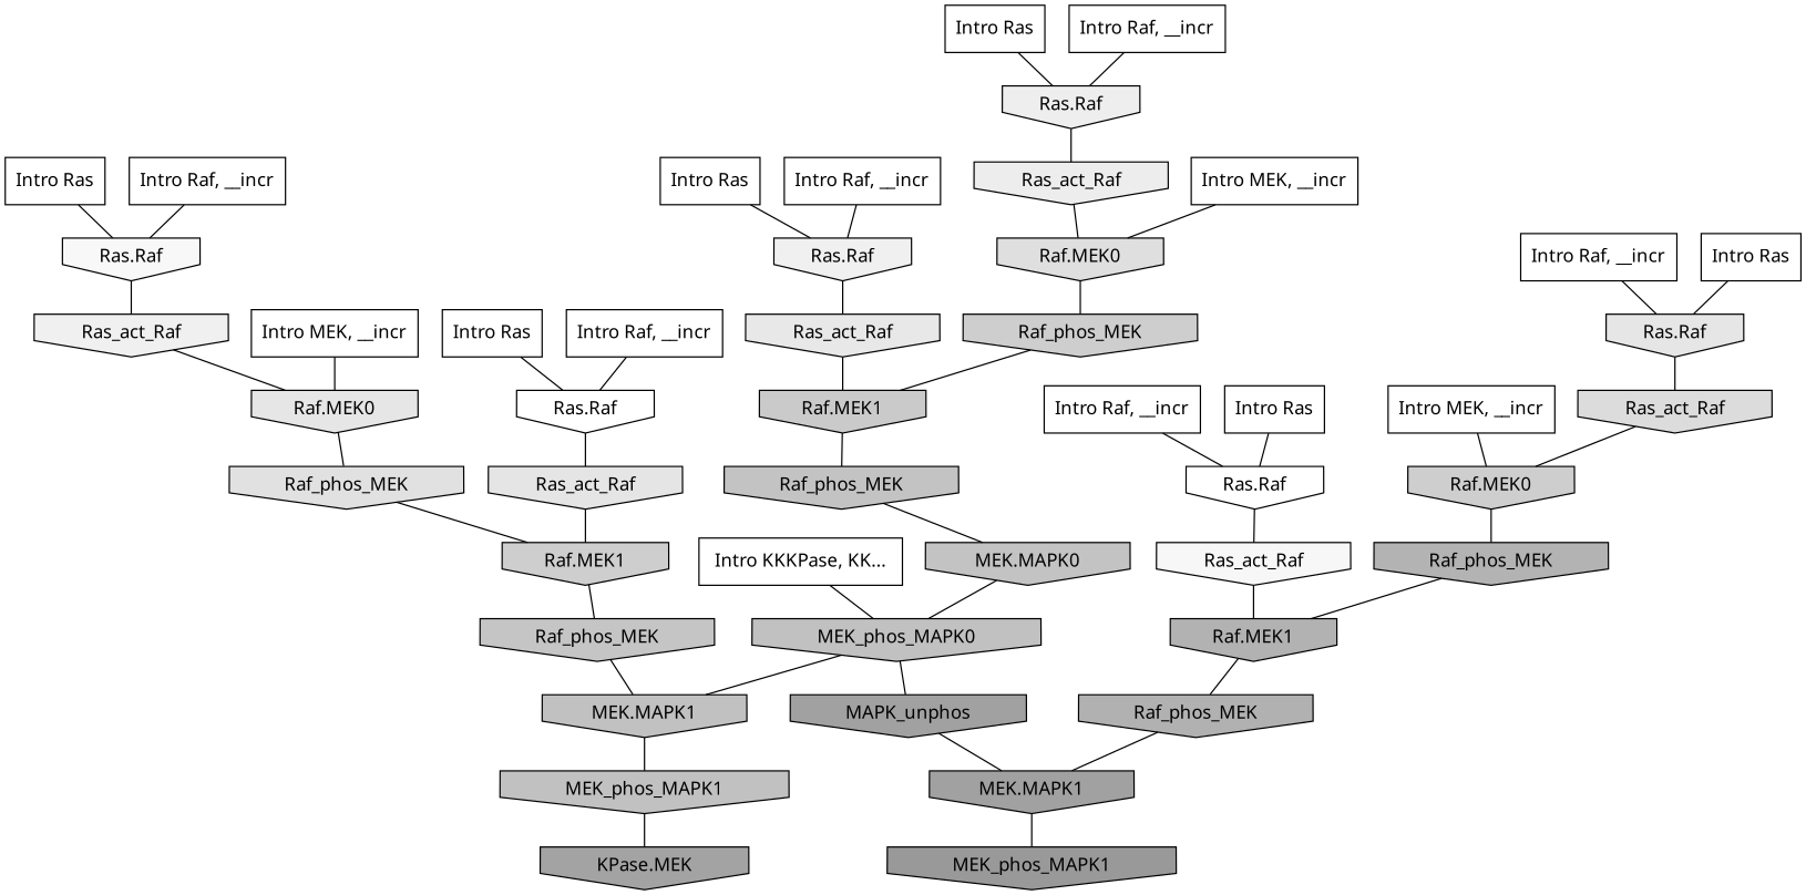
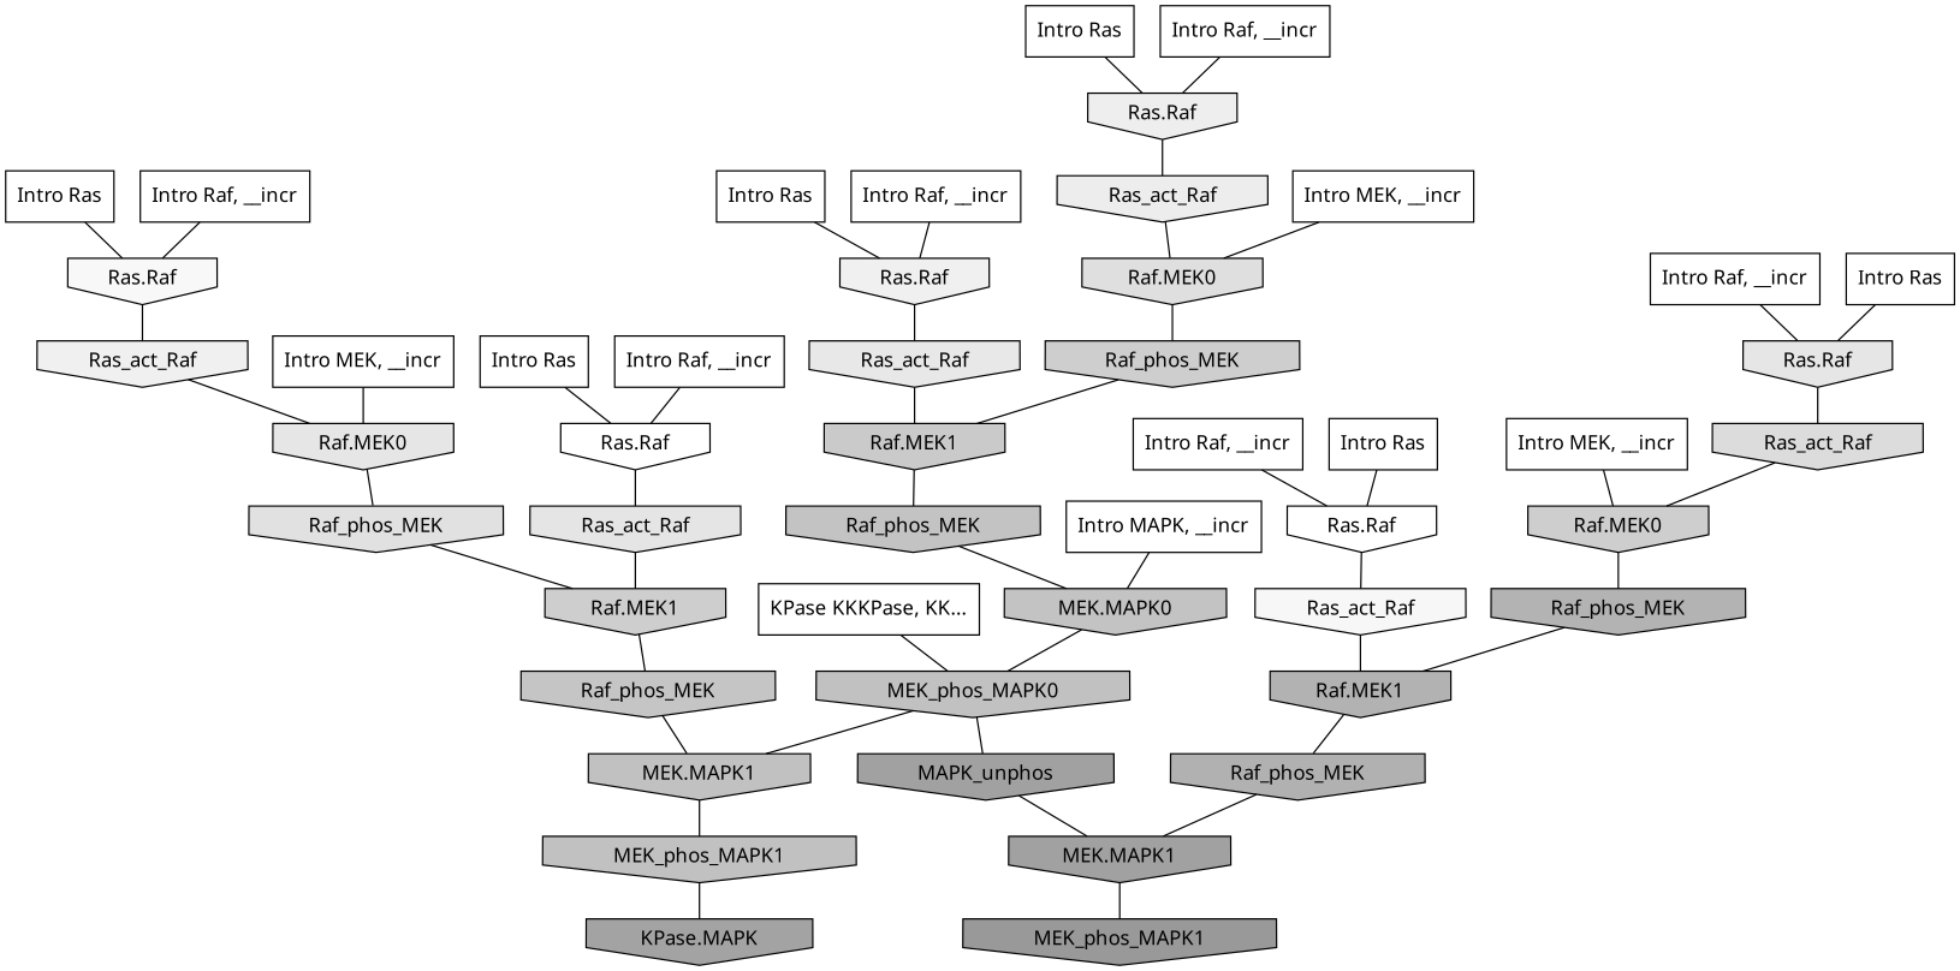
  digraph {
    rankdir=TB
    ranksep=0.30
    node [fillcolor="0.000 0.000 1.000" fontname="CMU Serif" shape=invhouse style=filled]
    edge [color="0.000 0.000 0.000" dir=none fontname="CMU Serif"]
    n1 [label="Intro Ras" shape=rectangle]
    n2 [fillcolor="0.000 0.000 0.901" label="Ras.Raf"]
    n3 [fillcolor="0.000 0.000 0.860" label=Ras_act_Raf]
    n4 [label="Intro Ras" shape=rectangle]
    n5 [label="Ras.Raf"]
    n6 [fillcolor="0.000 0.000 0.968" label=Ras_act_Raf]
    n7 [label="Intro Ras" shape=rectangle]
    n8 [fillcolor="0.000 0.000 0.933" label="Ras.Raf"]
    n9 [fillcolor="0.000 0.000 0.928" label=Ras_act_Raf]
    n10 [label="Intro Ras" shape=rectangle]
    n11 [fillcolor="0.000 0.000 0.997" label="Ras.Raf"]
    n12 [fillcolor="0.000 0.000 0.895" label=Ras_act_Raf]
    n13 [label="Intro Ras" shape=rectangle]
    n14 [fillcolor="0.000 0.000 0.941" label="Ras.Raf"]
    n15 [fillcolor="0.000 0.000 0.907" label=Ras_act_Raf]
    n16 [label="Intro Ras" shape=rectangle]
    n17 [fillcolor="0.000 0.000 0.969" label="Ras.Raf"]
    n18 [fillcolor="0.000 0.000 0.940" label=Ras_act_Raf]
    n19 [label="Intro Raf, __incr" shape=rectangle]
    n20 [label="Intro Raf, __incr" shape=rectangle]
    n21 [label="Intro Raf, __incr" shape=rectangle]
    n22 [label="Intro Raf, __incr" shape=rectangle]
    n23 [label="Intro Raf, __incr" shape=rectangle]
    n24 [label="Intro Raf, __incr" shape=rectangle]
    n25 [label="Intro MEK, __incr" shape=rectangle]
    n26 [fillcolor="0.000 0.000 0.899" label="Raf.MEK0"]
    n27 [fillcolor="0.000 0.000 0.881" label=Raf_phos_MEK]
    n28 [label="Intro MEK, __incr" shape=rectangle]
    n29 [fillcolor="0.000 0.000 0.806" label="Raf.MEK0"]
    n30 [fillcolor="0.000 0.000 0.700" label=Raf_phos_MEK]
    n31 [label="Intro MEK, __incr" shape=rectangle]
    n32 [fillcolor="0.000 0.000 0.875" label="Raf.MEK0"]
    n33 [fillcolor="0.000 0.000 0.808" label=Raf_phos_MEK]
+   n34 [label="Intro MAPK, __incr" shape=rectangle]
    n35 [fillcolor="0.000 0.000 0.765" label="MEK.MAPK0"]
    n36 [fillcolor="0.000 0.000 0.757" label=MEK_phos_MAPK0]
-   n37 [label="Intro KKKPase, KK..." shape=rectangle]
-   n38 [fillcolor="0.000 0.000 0.640" label="KPase.MEK"]
+   n37 [label="KPase KKKPase, KK..." shape=rectangle]
+   n38 [fillcolor="0.000 0.000 0.640" label="KPase.MAPK"]
    n39 [fillcolor="0.000 0.000 0.697" label="Raf.MEK1"]
    n40 [fillcolor="0.000 0.000 0.805" label="Raf.MEK1"]
    n41 [fillcolor="0.000 0.000 0.693" label=Raf_phos_MEK]
    n42 [fillcolor="0.000 0.000 0.791" label="Raf.MEK1"]
    n43 [fillcolor="0.000 0.000 0.765" label=Raf_phos_MEK]
    n44 [fillcolor="0.000 0.000 0.771" label=Raf_phos_MEK]
    n45 [fillcolor="0.000 0.000 0.755" label="MEK.MAPK1"]
    n46 [fillcolor="0.000 0.000 0.754" label=MEK_phos_MAPK1]
    n47 [fillcolor="0.000 0.000 0.631" label=MAPK_unphos]
    n48 [fillcolor="0.000 0.000 0.631" label="MEK.MAPK1"]
    n49 [fillcolor="0.000 0.000 0.600" label=MEK_phos_MAPK1]
    n1 -> n2
    n2 -> n3
    n3 -> n29
    n4 -> n5
    n5 -> n6
    n6 -> n39
    n7 -> n8
    n8 -> n9
    n9 -> n32
    n10 -> n11
    n11 -> n12
    n12 -> n40
    n13 -> n14
    n14 -> n15
    n15 -> n42
    n16 -> n17
    n17 -> n18
    n18 -> n26
    n19 -> n11
    n20 -> n8
    n21 -> n5
    n22 -> n17
    n23 -> n14
    n24 -> n2
    n25 -> n26
    n26 -> n27
    n27 -> n40
    n28 -> n29
    n29 -> n30
    n30 -> n39
    n31 -> n32
    n32 -> n33
    n33 -> n42
+   n34 -> n35
    n35 -> n36
    n36 -> n45
    n36 -> n47
    n37 -> n36
    n39 -> n41
    n40 -> n44
    n41 -> n48
    n42 -> n43
    n43 -> n35
    n44 -> n45
    n45 -> n46
    n46 -> n38
    n47 -> n48
    n48 -> n49
  }
